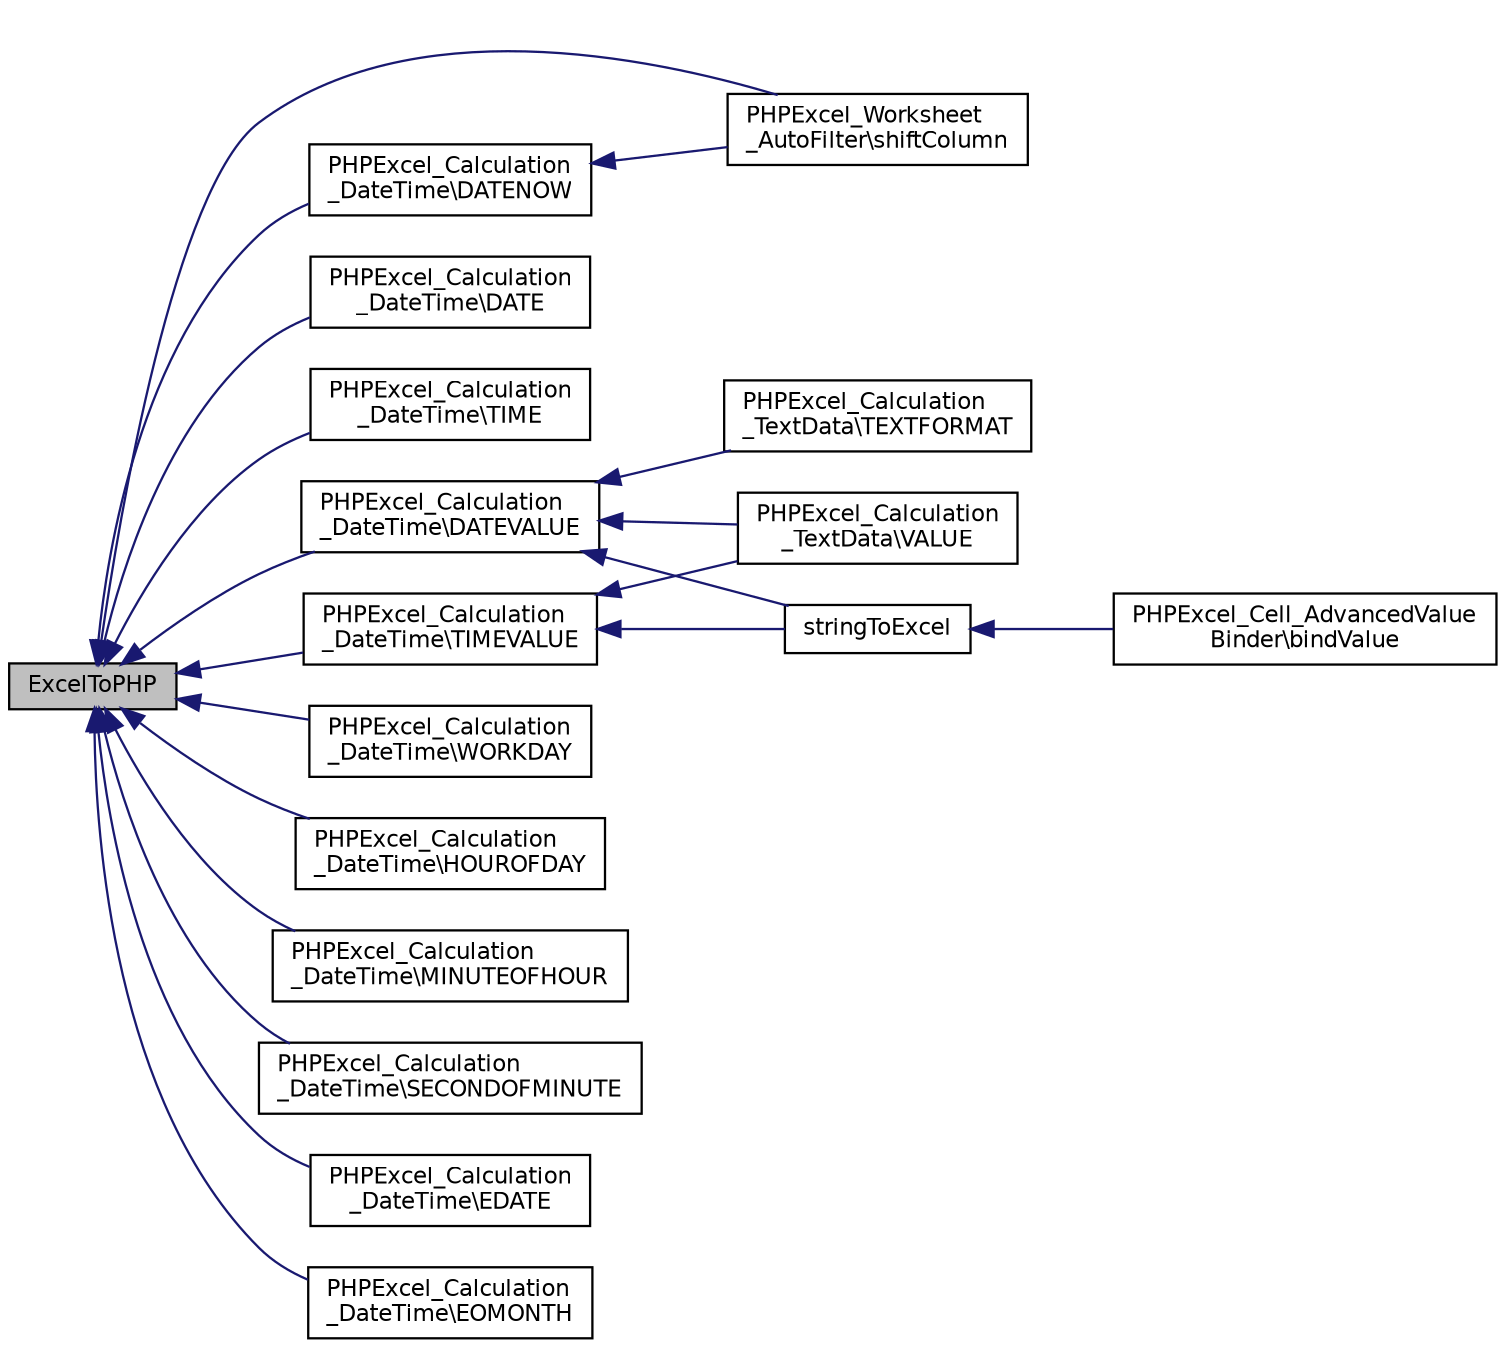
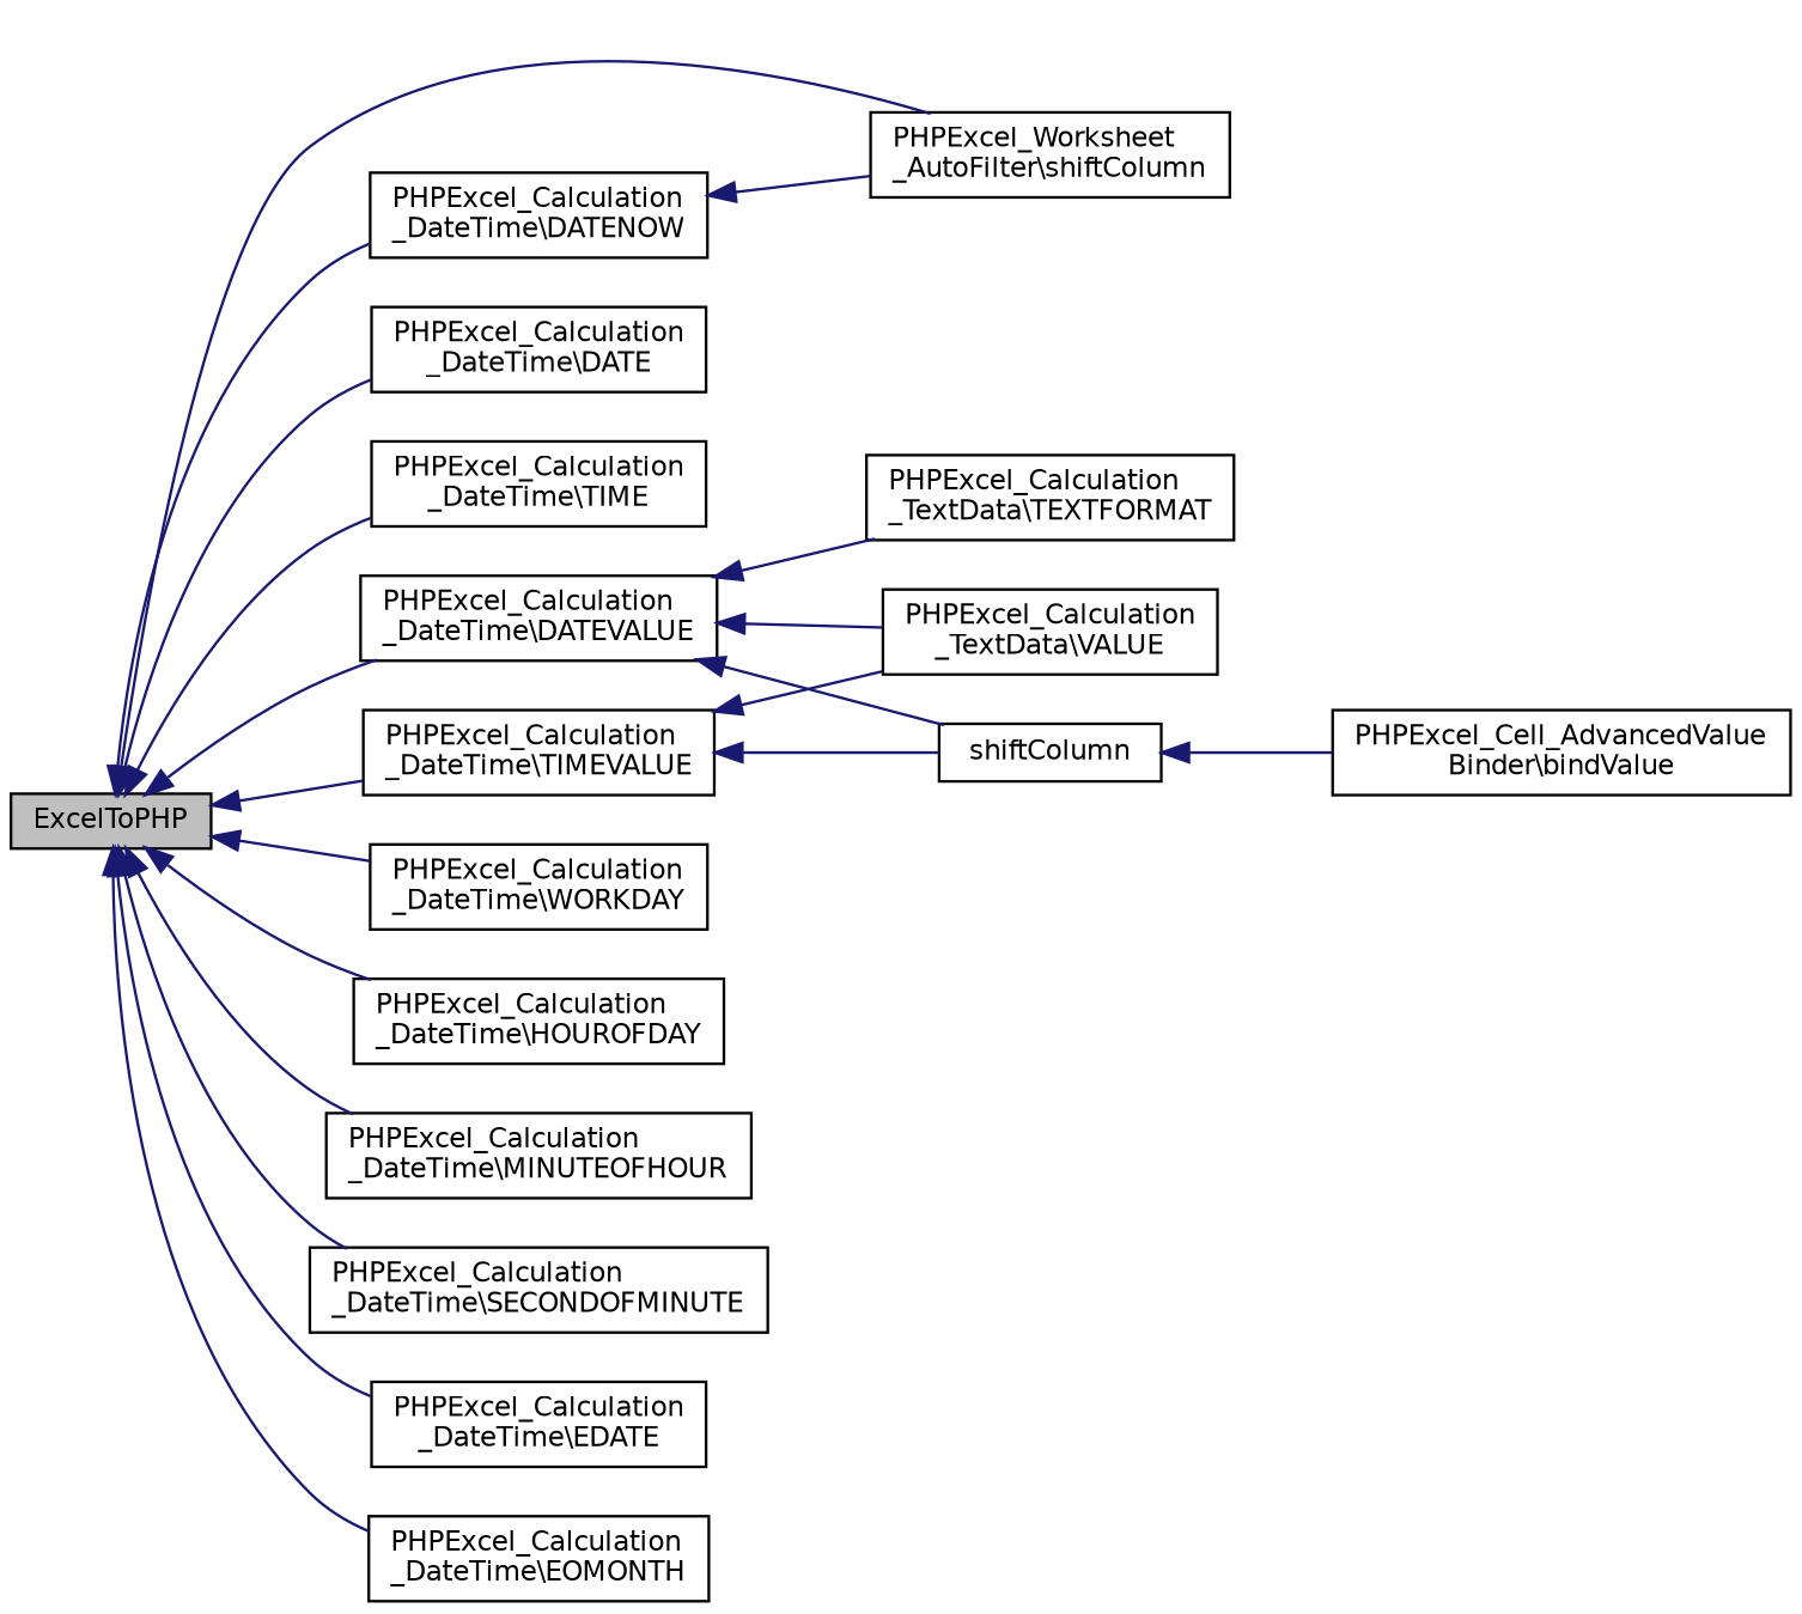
  digraph {
    rankdir=LR
    node [color=black fillcolor=white fontname=Helvetica fontsize=10 shape=record style=filled]
    edge [color=midnightblue dir=back fontname=Helvetica fontsize=10 labelfontname=Helvetica labelfontsize=10 style=solid]
    n1 [fillcolor=grey75 fontcolor=black height=0.2 label=ExcelToPHP width=0.4]
    n2 [height=0.2 label="PHPExcel_Calculation\l_DateTime\\DATENOW" width=0.4]
    n3 [height=0.2 label="PHPExcel_Worksheet\l_AutoFilter\\shiftColumn" width=0.4]
    n4 [height=0.2 label="PHPExcel_Calculation\l_DateTime\\DATE" width=0.4]
    n5 [height=0.2 label="PHPExcel_Calculation\l_DateTime\\TIME" width=0.4]
    n6 [height=0.2 label="PHPExcel_Calculation\l_DateTime\\DATEVALUE" width=0.4]
    n7 [height=0.2 label="PHPExcel_Calculation\l_DateTime\\TIMEVALUE" width=0.4]
    n8 [height=0.2 label="PHPExcel_Calculation\l_DateTime\\WORKDAY" width=0.4]
    n9 [height=0.2 label="PHPExcel_Calculation\l_DateTime\\HOUROFDAY" width=0.4]
    n10 [height=0.2 label="PHPExcel_Calculation\l_DateTime\\MINUTEOFHOUR" width=0.4]
    n11 [height=0.2 label="PHPExcel_Calculation\l_DateTime\\SECONDOFMINUTE" width=0.4]
    n12 [height=0.2 label="PHPExcel_Calculation\l_DateTime\\EDATE" width=0.4]
    n13 [height=0.2 label="PHPExcel_Calculation\l_DateTime\\EOMONTH" width=0.4]
    n14 [height=0.2 label="PHPExcel_Calculation\l_TextData\\TEXTFORMAT" width=0.4]
    n15 [height=0.2 label="PHPExcel_Calculation\l_TextData\\VALUE" width=0.4]
-   n16 [height=0.2 label=stringToExcel width=0.4]
+   n16 [height=0.2 label=shiftColumn width=0.4]
    n17 [height=0.2 label="PHPExcel_Cell_AdvancedValue\lBinder\\bindValue" width=0.4]
    n1 -> n2
    n1 -> n3
    n1 -> n4
    n1 -> n5
    n1 -> n6
    n1 -> n7
    n1 -> n8
    n1 -> n9
    n1 -> n10
    n1 -> n11
    n1 -> n12
    n1 -> n13
    n2 -> n3
    n6 -> n14
    n6 -> n15
    n6 -> n16
    n7 -> n15
    n7 -> n16
    n16 -> n17
  }
